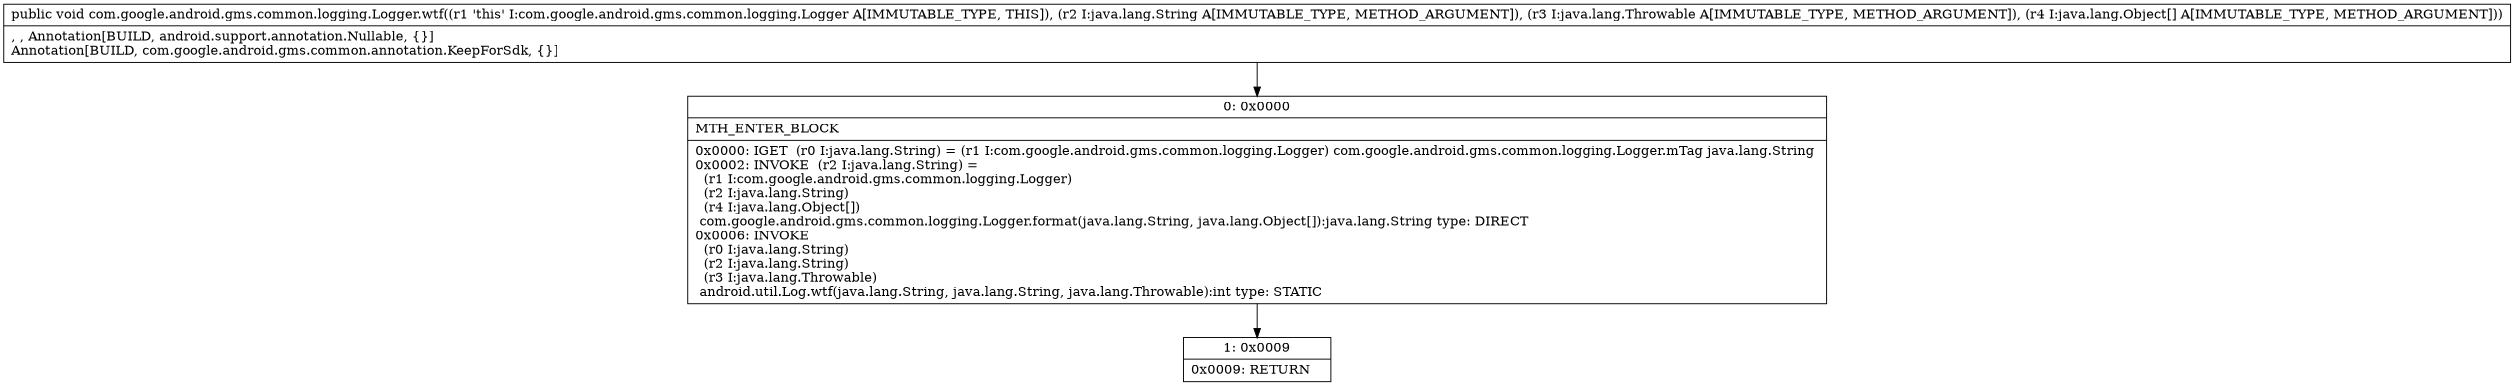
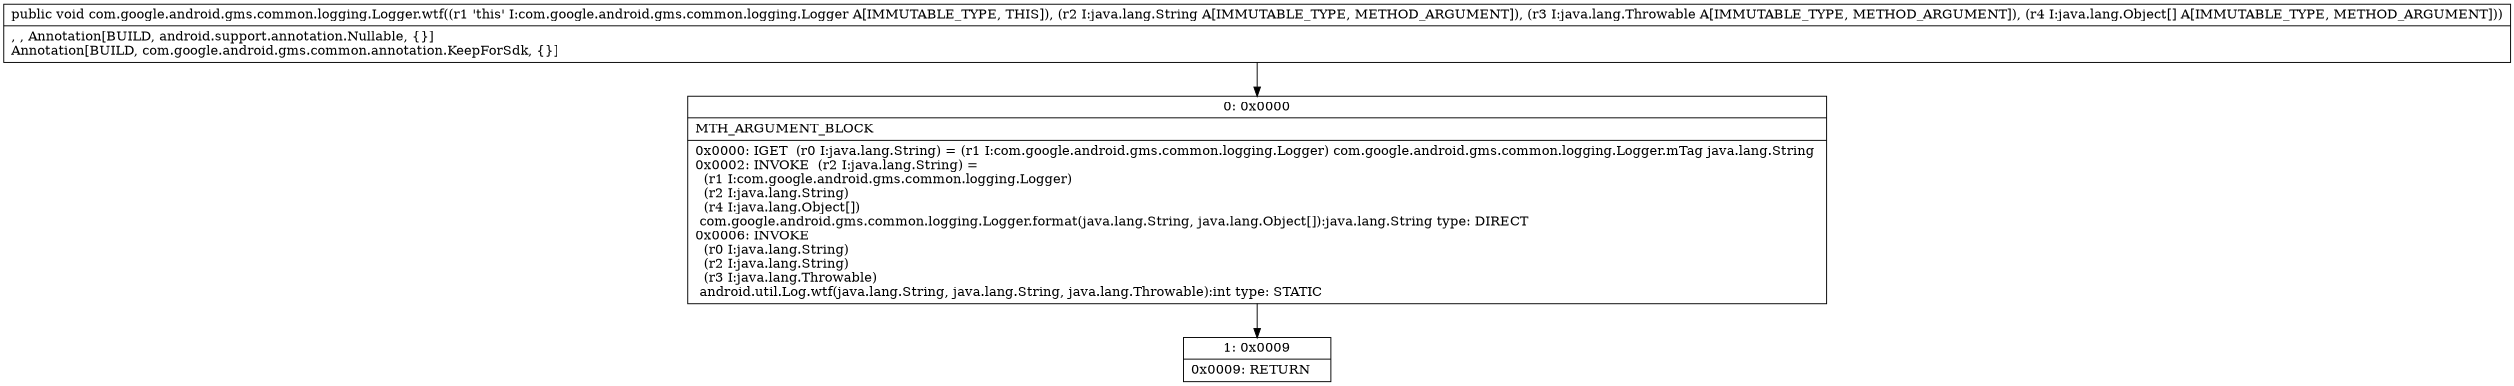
  digraph {
    node [shape=record]
-   n1 [label="{0\:\ 0x0000|MTH_ENTER_BLOCK\l|0x0000: IGET  (r0 I:java.lang.String) = (r1 I:com.google.android.gms.common.logging.Logger) com.google.android.gms.common.logging.Logger.mTag java.lang.String \l0x0002: INVOKE  (r2 I:java.lang.String) = \l  (r1 I:com.google.android.gms.common.logging.Logger)\l  (r2 I:java.lang.String)\l  (r4 I:java.lang.Object[])\l com.google.android.gms.common.logging.Logger.format(java.lang.String, java.lang.Object[]):java.lang.String type: DIRECT \l0x0006: INVOKE  \l  (r0 I:java.lang.String)\l  (r2 I:java.lang.String)\l  (r3 I:java.lang.Throwable)\l android.util.Log.wtf(java.lang.String, java.lang.String, java.lang.Throwable):int type: STATIC \l}"]
+   n1 [label="{0\:\ 0x0000|MTH_ARGUMENT_BLOCK\l|0x0000: IGET  (r0 I:java.lang.String) = (r1 I:com.google.android.gms.common.logging.Logger) com.google.android.gms.common.logging.Logger.mTag java.lang.String \l0x0002: INVOKE  (r2 I:java.lang.String) = \l  (r1 I:com.google.android.gms.common.logging.Logger)\l  (r2 I:java.lang.String)\l  (r4 I:java.lang.Object[])\l com.google.android.gms.common.logging.Logger.format(java.lang.String, java.lang.Object[]):java.lang.String type: DIRECT \l0x0006: INVOKE  \l  (r0 I:java.lang.String)\l  (r2 I:java.lang.String)\l  (r3 I:java.lang.Throwable)\l android.util.Log.wtf(java.lang.String, java.lang.String, java.lang.Throwable):int type: STATIC \l}"]
    n2 [label="{1\:\ 0x0009|0x0009: RETURN   \l}"]
    n3 [label="{public void com.google.android.gms.common.logging.Logger.wtf((r1 'this' I:com.google.android.gms.common.logging.Logger A[IMMUTABLE_TYPE, THIS]), (r2 I:java.lang.String A[IMMUTABLE_TYPE, METHOD_ARGUMENT]), (r3 I:java.lang.Throwable A[IMMUTABLE_TYPE, METHOD_ARGUMENT]), (r4 I:java.lang.Object[] A[IMMUTABLE_TYPE, METHOD_ARGUMENT]))  | , , Annotation[BUILD, android.support.annotation.Nullable, \{\}]\lAnnotation[BUILD, com.google.android.gms.common.annotation.KeepForSdk, \{\}]\l}"]
    n1 -> n2
    n3 -> n1
  }
